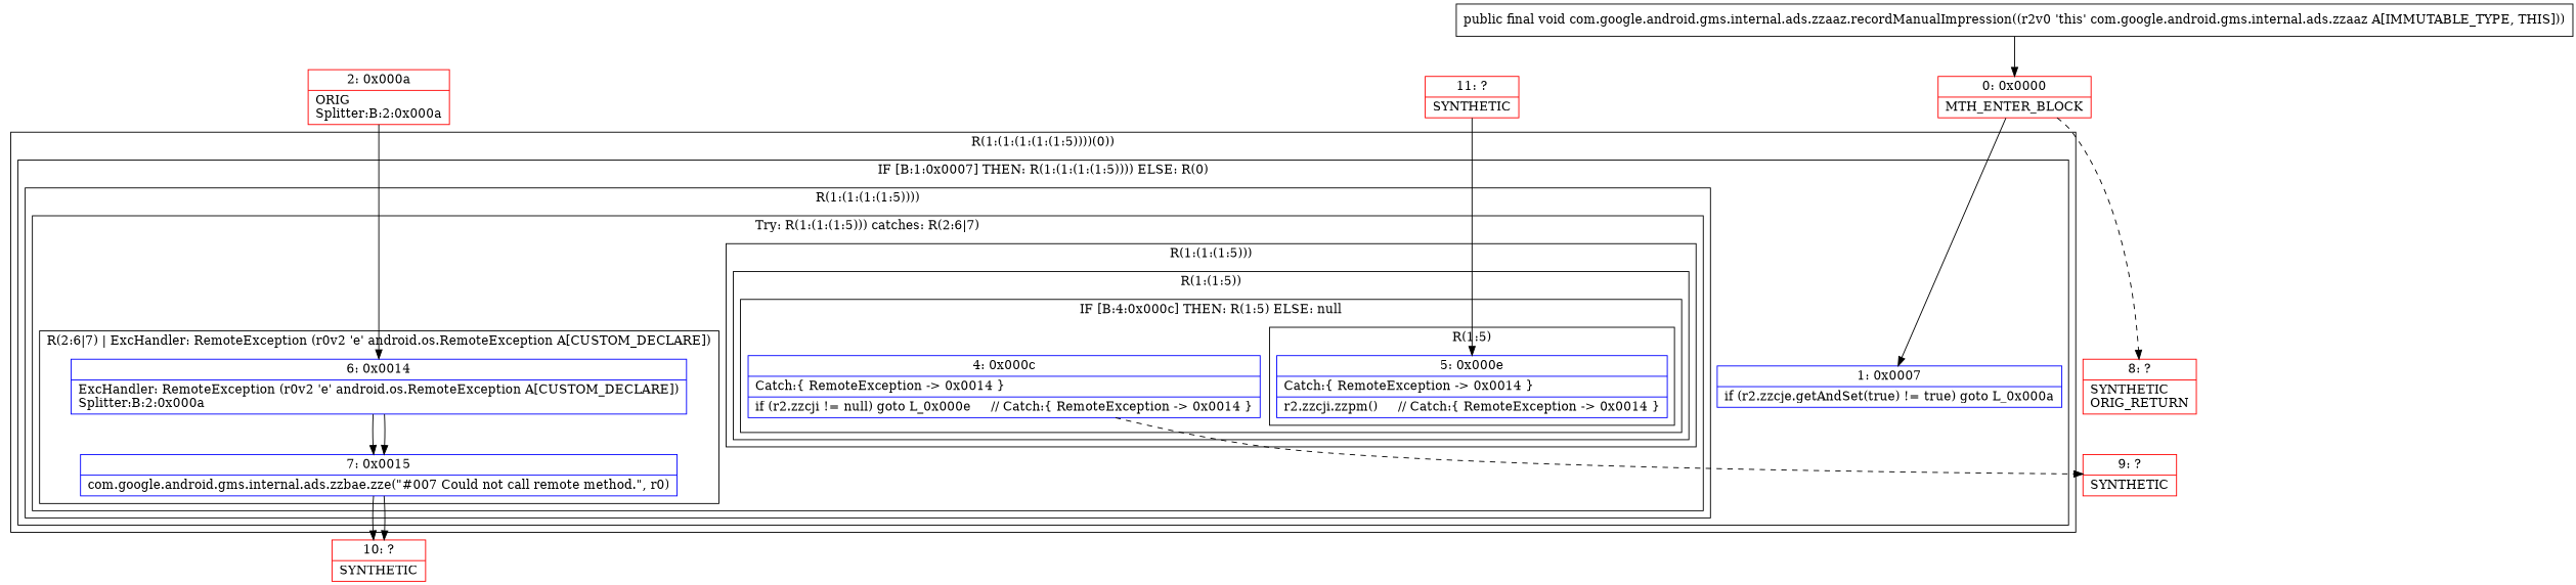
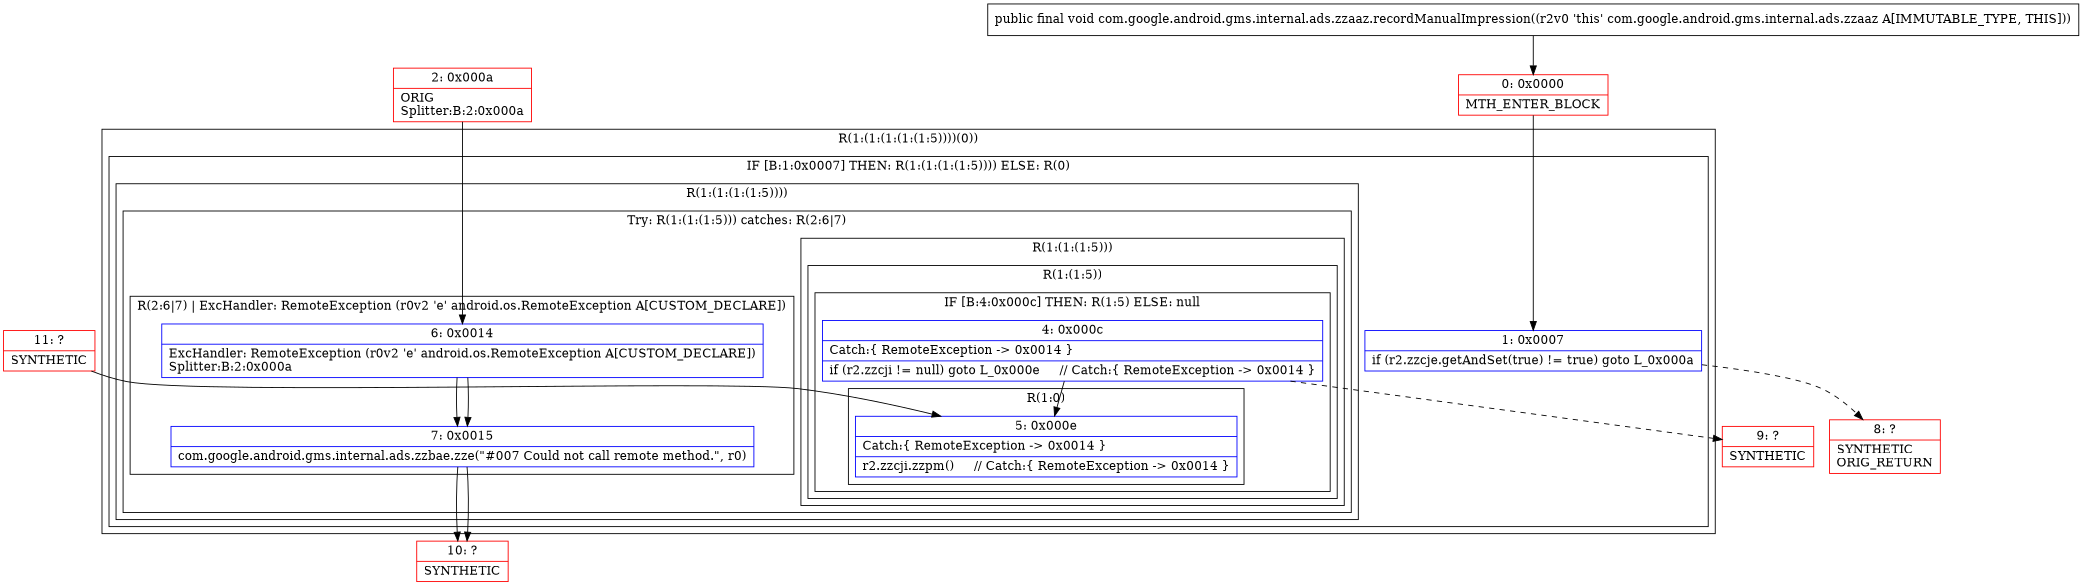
  digraph {
    node [color=red shape=record]
    n1 [color=blue label="{5\:\ 0x000e|Catch:\{ RemoteException \-\> 0x0014 \}\l|r2.zzcji.zzpm()     \/\/ Catch:\{ RemoteException \-\> 0x0014 \}\l}"]
    n2 [color=blue label="{4\:\ 0x000c|Catch:\{ RemoteException \-\> 0x0014 \}\l|if (r2.zzcji != null) goto L_0x000e     \/\/ Catch:\{ RemoteException \-\> 0x0014 \}\l}"]
    n3 [color=blue label="{6\:\ 0x0014|ExcHandler: RemoteException (r0v2 'e' android.os.RemoteException A[CUSTOM_DECLARE])\lSplitter:B:2:0x000a\l}"]
    n4 [color=blue label="{7\:\ 0x0015|com.google.android.gms.internal.ads.zzbae.zze(\"#007 Could not call remote method.\", r0)\l}"]
    n5 [color=blue label="{1\:\ 0x0007|if (r2.zzcje.getAndSet(true) != true) goto L_0x000a\l}"]
    n6 [label="{9\:\ ?|SYNTHETIC\l}"]
    n7 [label="{10\:\ ?|SYNTHETIC\l}"]
    n8 [label="{8\:\ ?|SYNTHETIC\lORIG_RETURN\l}"]
    n9 [label="{2\:\ 0x000a|ORIG\lSplitter:B:2:0x000a\l}"]
    n10 [label="{11\:\ ?|SYNTHETIC\l}"]
    n11 [label="{0\:\ 0x0000|MTH_ENTER_BLOCK\l}"]
    n12 [label="{public final void com.google.android.gms.internal.ads.zzaaz.recordManualImpression((r2v0 'this' com.google.android.gms.internal.ads.zzaaz A[IMMUTABLE_TYPE, THIS])) }" color=""]
    subgraph cluster_1 {
      label="R(1:(1:(1:(1:(1:5))))(0))"
      subgraph cluster_2 {
        label="IF [B:1:0x0007] THEN: R(1:(1:(1:(1:5)))) ELSE: R(0)"
        n5
        subgraph cluster_3 {
          label="R(1:(1:(1:(1:5))))"
          subgraph cluster_4 {
            label="Try: R(1:(1:(1:5))) catches: R(2:6|7)"
            subgraph cluster_5 {
              label="R(1:(1:(1:5)))"
              subgraph cluster_6 {
                label="R(1:(1:5))"
                subgraph cluster_7 {
                  label="IF [B:4:0x000c] THEN: R(1:5) ELSE: null"
                  n2
                  subgraph cluster_8 {
-                   label="R(1:5)"
+                   label="R(1:0)"
                    n1
                  }
                }
              }
            }
            subgraph cluster_9 {
              label="R(2:6|7) | ExcHandler: RemoteException (r0v2 'e' android.os.RemoteException A[CUSTOM_DECLARE])\l"
              n3
              n4
            }
          }
        }
        subgraph cluster_10 {
          label="R(0)"
        }
      }
    }
    subgraph cluster_11 {
      label="R(2:6|7) | ExcHandler: RemoteException (r0v2 'e' android.os.RemoteException A[CUSTOM_DECLARE])\l"
    }
+   n2 -> n1
    n2 -> n6 [style=dashed]
    n3 -> n4
    n3 -> n4
    n4 -> n7
    n4 -> n7
-   n11 -> n8 [style=dashed]
+   n5 -> n8 [style=dashed]
    n9 -> n3
    n10 -> n1
    n11 -> n5
    n12 -> n11
  }
